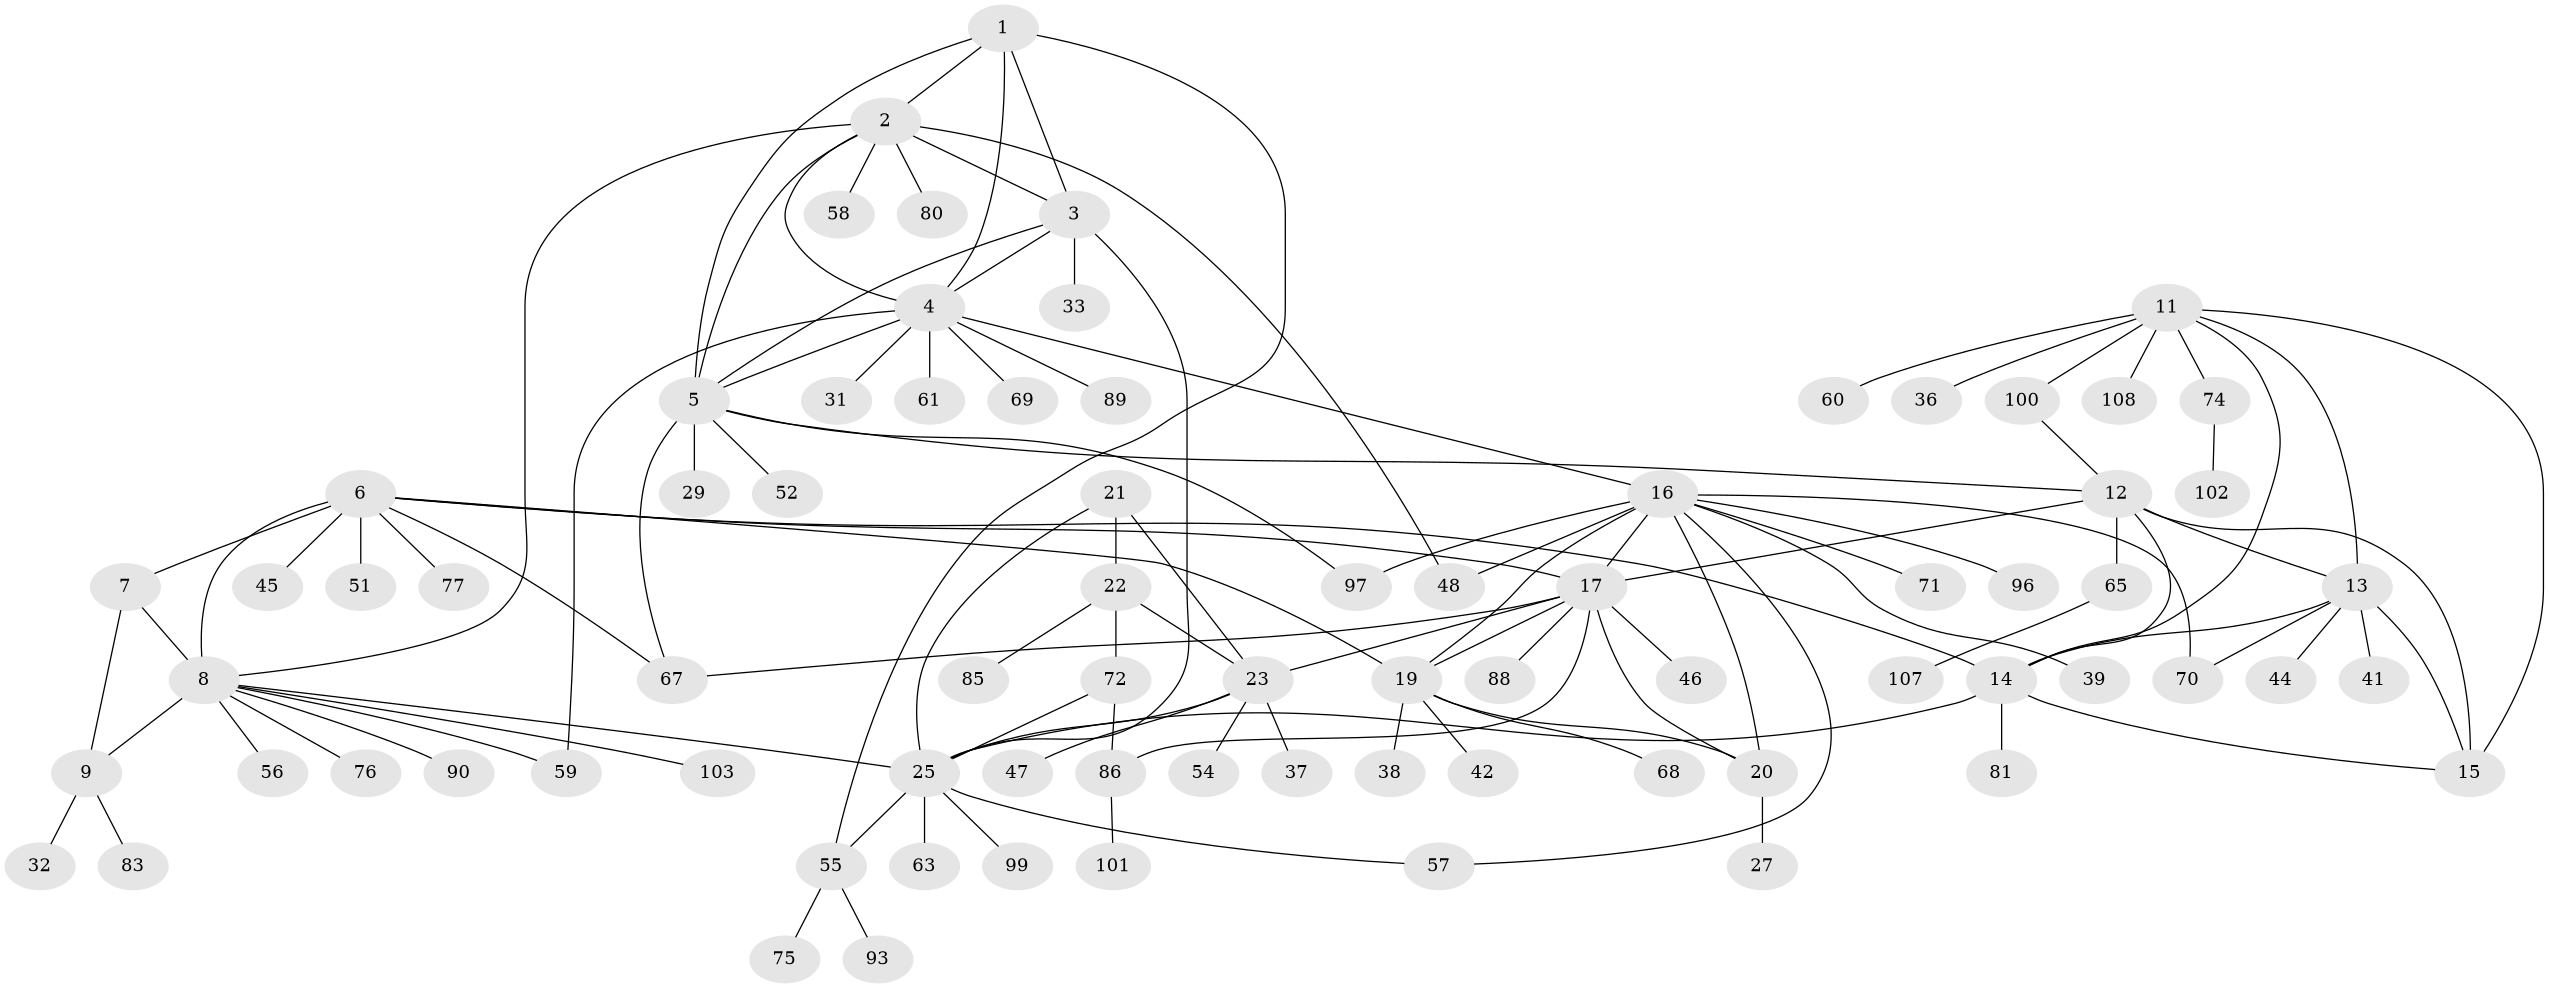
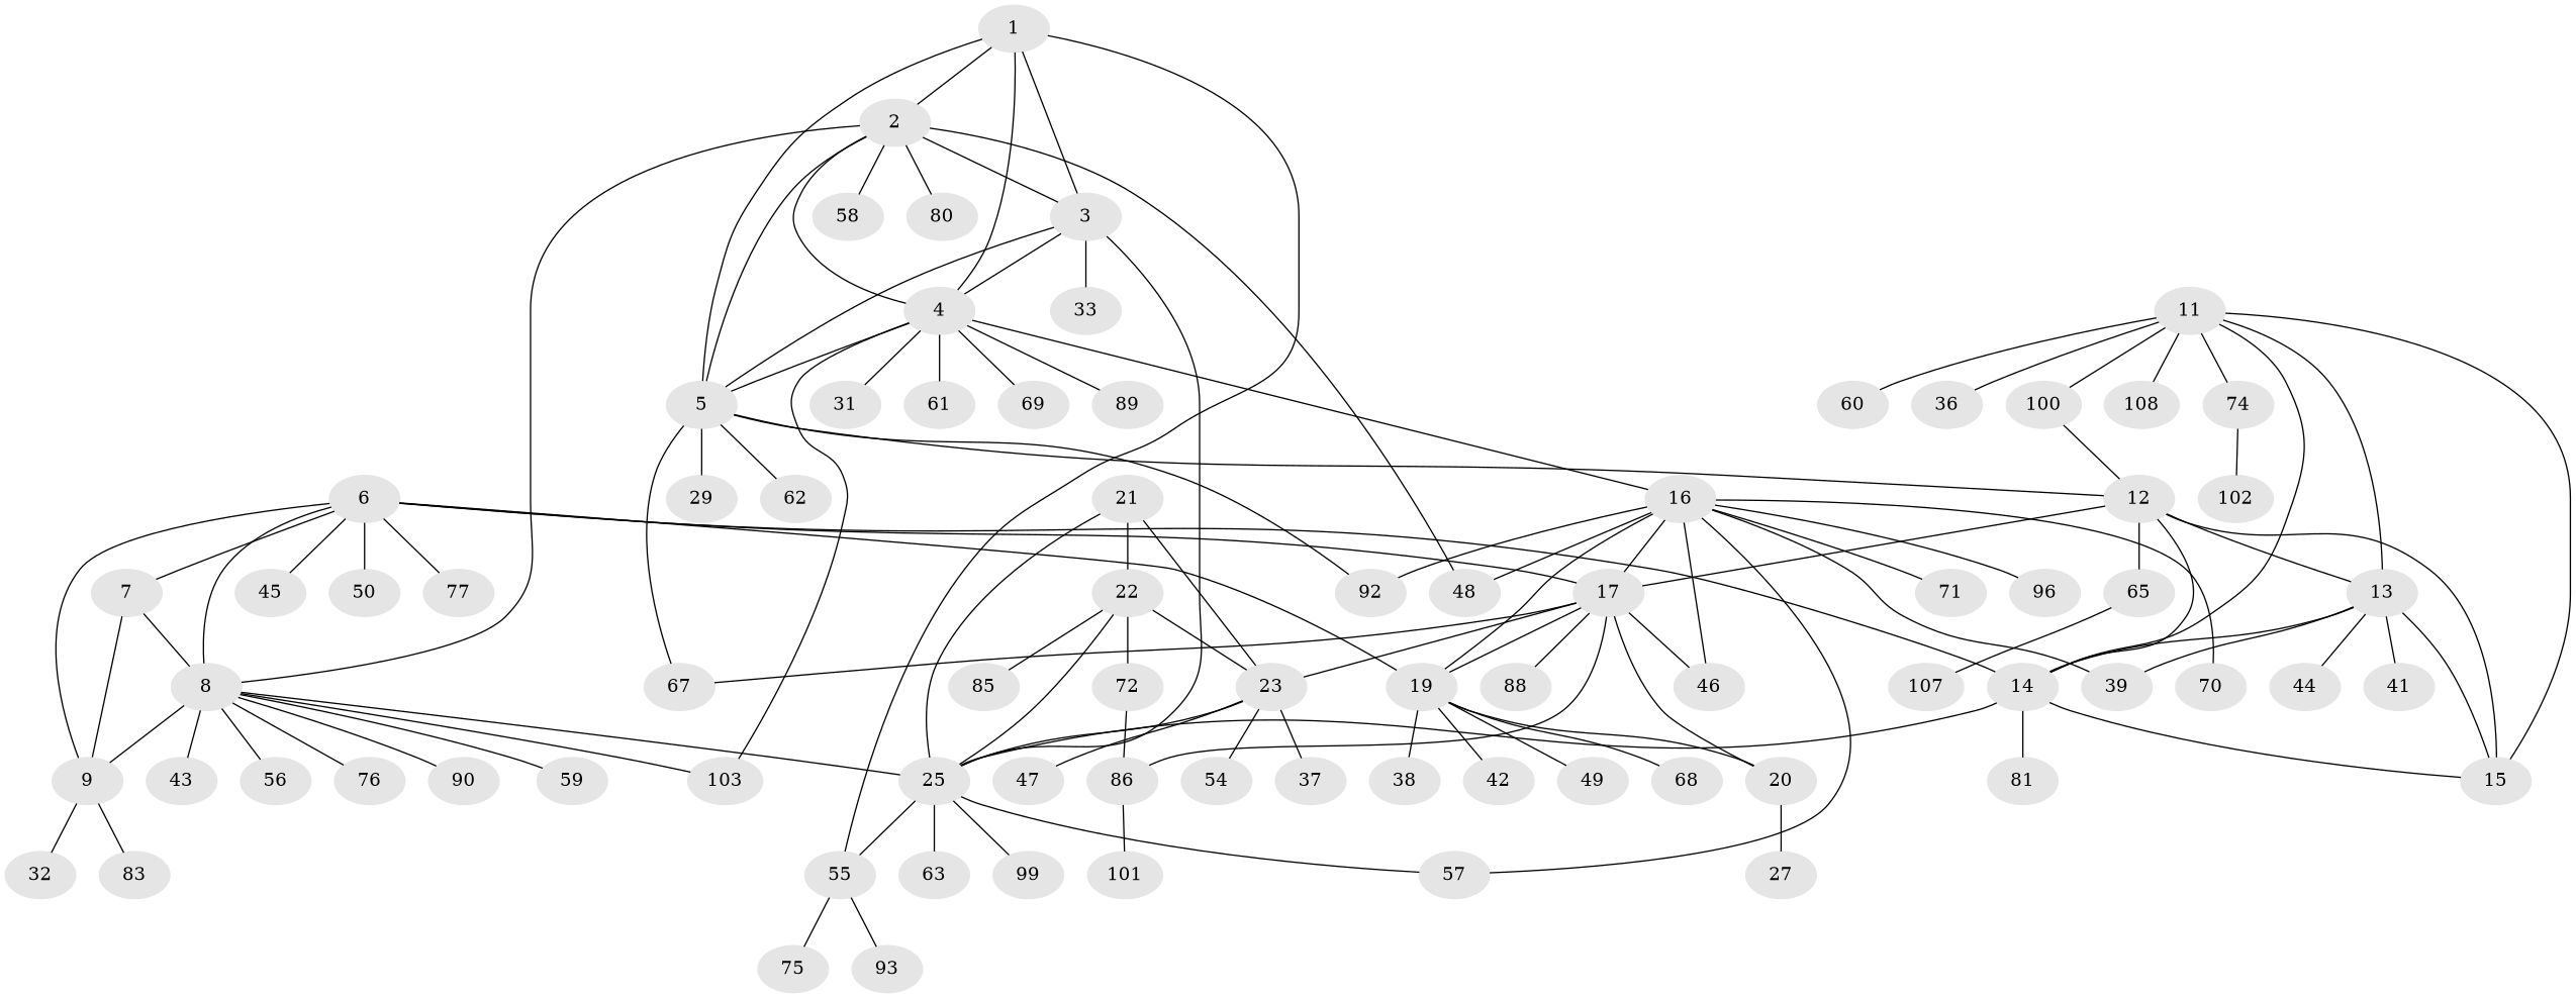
  graph {
    node [color=gray90 style=filled]
    1 [super="+30"]
    2 [super="+106"]
    3 [super="+40"]
    4 [super="+104"]
    5 [super="+26"]
    55 [super="+92"]
    8 [super="+10"]
    48
    58
    80
    25 [super="+91"]
    33
    16 [super="+64"]
    31
    61
    69
    n17 [label=59]
    89
    12
    29
-   52
+   52 [label=62]
    67
-   97
+   97 [label=92]
    75
    93
    9 [super="+35"]
+   43
    56
    76
    90
    103
    57 [super="+73"]
    63
    n34 [label=99]
    17 [super="+18"]
    19 [super="+34"]
    39
    20 [super="+59"]
    70
    71 [super="+94"]
    96
    14 [super="+84"]
    13 [super="+98"]
    15 [super="+36"]
    65
    6 [super="+28"]
    7
    45
-   50 [label=51]
+   50
    77
    32
    83 [super="+105"]
    81
    23 [super="+24"]
    46 [super="+82"]
    86 [super="+99"]
    88
    38
    42
+   49 [super="+87"]
    68
    11 [super="+53"]
    60
    n64 [label=36]
    74
    100
    108
    41 [super="+62"]
    44 [super="+109"]
    102
    107
    27
    37 [super="+51"]
    47
    54
    101
    22 [super="+78"]
    72
    85
    21
    1 -- 2
    1 -- 3
    1 -- 4
    1 -- 5
    1 -- 55
    2 -- 3
    2 -- 4
    2 -- 5
    2 -- 8
    2 -- 48
    2 -- 58
    2 -- 80
    3 -- 4
    3 -- 5
    3 -- 25
    3 -- 33
    4 -- 5
    4 -- 16
    4 -- 31
    4 -- 61
    4 -- 69
-   4 -- n17
+   4 -- 103
    4 -- 89
    5 -- 12
    5 -- 29
    5 -- 52
    5 -- 67
    5 -- 97
    55 -- 75
    55 -- 93
    8 -- 25
    8 -- n17
    8 -- 9 [weight=2]
+   8 -- 43
    8 -- 56
    8 -- 76
    8 -- 90
    8 -- 103
    25 -- 55
    25 -- 57
    25 -- 63
    25 -- n34
    16 -- 48
    16 -- 97
    16 -- 57
    16 -- 17 [weight=2]
    16 -- 19
    16 -- 39
-   16 -- 20
+   16 -- 46
    16 -- 70
    16 -- 71
    16 -- 96
    12 -- 17
    12 -- 14
    12 -- 13
    12 -- 15
    12 -- 65
    9 -- 32
    9 -- 83
    17 -- 67
    17 -- 19 [weight=2]
    17 -- 20 [weight=2]
    17 -- 23
    17 -- 46
    17 -- 86
    17 -- 88
    19 -- 20
    19 -- 38
    19 -- 42
+   19 -- 49
    19 -- 68
    20 -- 27
    14 -- 25
    14 -- 15
    14 -- 81
-   13 -- 70
+   13 -- 39
    13 -- 14
    13 -- 15
    13 -- 41
    13 -- 44
    65 -- 107
    6 -- 8 [weight=2]
-   6 -- 67
+   6 -- 9
    6 -- 17
    6 -- 19
    6 -- 14
    6 -- 7
    6 -- 45
    6 -- 50
    6 -- 77
    7 -- 8 [weight=2]
    7 -- 9
    23 -- 25 [weight=2]
    23 -- 37
    23 -- 47
    23 -- 54
    86 -- 101
    11 -- 14
    11 -- 13
    11 -- 15
    11 -- 60
    11 -- n64
    11 -- 74
    11 -- 100
    11 -- 108
    74 -- 102
    100 -- 12
-   72 -- 25
+   22 -- 25
    22 -- 23 [weight=2]
    22 -- 72
    22 -- 85
    72 -- 86
    21 -- 25
    21 -- 23 [weight=2]
    21 -- 22
  }
